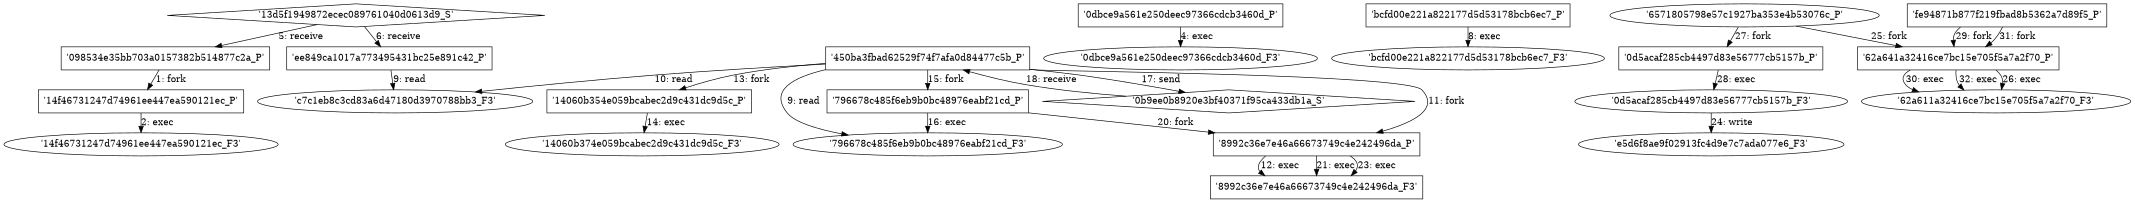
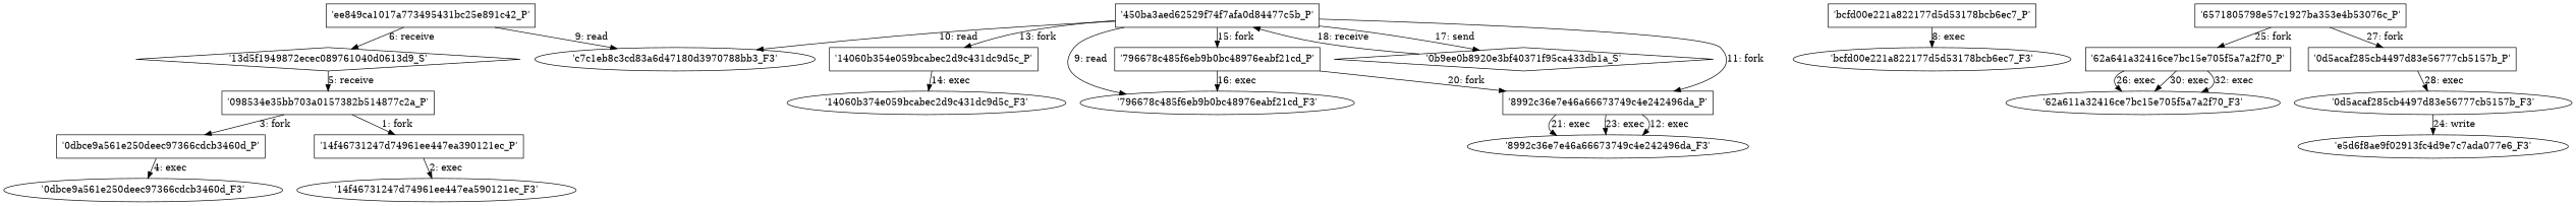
  digraph {
    engine=neato
    fixedsize=false
    fontsize=10
    nodesep=0.3
    rankdir=TB
    ranksep=0
    splines=true
    node [node_type=Process shape=box]
    "'098534e35bb703a0157382b514877c2a_P'"
-   "'14f46731247d74961ee447ea590121ec_P'"
+   "'14f46731247d74961ee447ea590121ec_P'" [label="'14f46731247d74961ee447ea390121ec_P'"]
    "'0dbce9a561e250deec97366cdcb3460d_P'"
    "'14f46731247d74961ee447ea590121ec_F3'" [node_type=File shape=ellipse]
    "'0dbce9a561e250deec97366cdcb3460d_F3'" [node_type=File shape=ellipse]
    "'13d5f1949872ecec089761040d0613d9_S'" [node_type=Socket shape=diamond]
    "'ee849ca1017a773495431bc25e891c42_P'"
    "'c7c1eb8c3cd83a6d47180d3970788bb3_F3'" [node_type=file shape=ellipse]
    "'bcfd00e221a822177d5d53178bcb6ec7_F3'" [node_type=File shape=ellipse]
    "'bcfd00e221a822177d5d53178bcb6ec7_P'"
-   "'450ba3aed62529f74f7afa0d84477c5b_P'" [label="'450ba3fbad62529f74f7afa0d84477c5b_P'"]
+   "'450ba3aed62529f74f7afa0d84477c5b_P'"
    "'8992c36e7e46a66673749c4e242496da_P'"
    n13 [label="'14060b354e059bcabec2d9c431dc9d5c_P'"]
    "'796678c485f6eb9b0bc48976eabf21cd_P'"
    "'796678c485f6eb9b0bc48976eabf21cd_F3'" [node_type=file shape=ellipse]
    "'0b9ee0b8920e3bf40371f95ca433db1a_S'" [node_type=Socket shape=diamond]
-   "'8992c36e7e46a66673749c4e242496da_F3'" [node_type=File]
+   "'8992c36e7e46a66673749c4e242496da_F3'" [node_type=File shape=ellipse]
    "'14060b374e059bcabec2d9c431dc9d5c_F3'" [node_type=File shape=ellipse]
    n19 [label="'62a641a32416ce7bc15e705f5a7a2f70_P'"]
-   "'6571805798e57c1927ba353e4b53076c_P'" [shape=ellipse]
+   "'6571805798e57c1927ba353e4b53076c_P'"
    "'0d5acaf285cb4497d83e56777cb5157b_P'"
    "'e5d6f8ae9f02913fc4d9e7c7ada077e6_F3'" [node_type=file shape=ellipse]
    "'62a611a32416ce7bc15e705f5a7a2f70_F3'" [node_type=File shape=ellipse]
    "'0d5acaf285cb4497d83e56777cb5157b_F3'" [node_type=File shape=ellipse]
-   "'fe94871b877f219fbad8b5362a7d89f5_P'"
    "'098534e35bb703a0157382b514877c2a_P'" -> "'14f46731247d74961ee447ea590121ec_P'" [label="1: fork"]
+   "'098534e35bb703a0157382b514877c2a_P'" -> "'0dbce9a561e250deec97366cdcb3460d_P'" [label="3: fork"]
    "'14f46731247d74961ee447ea590121ec_P'" -> "'14f46731247d74961ee447ea590121ec_F3'" [label="2: exec"]
    "'0dbce9a561e250deec97366cdcb3460d_P'" -> "'0dbce9a561e250deec97366cdcb3460d_F3'" [label="4: exec"]
    "'13d5f1949872ecec089761040d0613d9_S'" -> "'098534e35bb703a0157382b514877c2a_P'" [label="5: receive"]
-   "'13d5f1949872ecec089761040d0613d9_S'" -> "'ee849ca1017a773495431bc25e891c42_P'" [label="6: receive"]
+   "'ee849ca1017a773495431bc25e891c42_P'" -> "'13d5f1949872ecec089761040d0613d9_S'" [label="6: receive"]
    "'ee849ca1017a773495431bc25e891c42_P'" -> "'c7c1eb8c3cd83a6d47180d3970788bb3_F3'" [label="9: read"]
    "'bcfd00e221a822177d5d53178bcb6ec7_P'" -> "'bcfd00e221a822177d5d53178bcb6ec7_F3'" [label="8: exec"]
    "'450ba3aed62529f74f7afa0d84477c5b_P'" -> "'c7c1eb8c3cd83a6d47180d3970788bb3_F3'" [label="10: read"]
    "'450ba3aed62529f74f7afa0d84477c5b_P'" -> "'8992c36e7e46a66673749c4e242496da_P'" [label="11: fork"]
    "'450ba3aed62529f74f7afa0d84477c5b_P'" -> n13 [label="13: fork"]
    "'450ba3aed62529f74f7afa0d84477c5b_P'" -> "'796678c485f6eb9b0bc48976eabf21cd_P'" [label="15: fork"]
    "'450ba3aed62529f74f7afa0d84477c5b_P'" -> "'796678c485f6eb9b0bc48976eabf21cd_F3'" [label="9: read"]
    "'450ba3aed62529f74f7afa0d84477c5b_P'" -> "'0b9ee0b8920e3bf40371f95ca433db1a_S'" [label="17: send"]
    "'8992c36e7e46a66673749c4e242496da_P'" -> "'8992c36e7e46a66673749c4e242496da_F3'" [label="12: exec"]
    "'8992c36e7e46a66673749c4e242496da_P'" -> "'8992c36e7e46a66673749c4e242496da_F3'" [label="21: exec"]
    "'8992c36e7e46a66673749c4e242496da_P'" -> "'8992c36e7e46a66673749c4e242496da_F3'" [label="23: exec"]
    n13 -> "'14060b374e059bcabec2d9c431dc9d5c_F3'" [label="14: exec"]
    "'796678c485f6eb9b0bc48976eabf21cd_P'" -> "'8992c36e7e46a66673749c4e242496da_P'" [label="20: fork"]
    "'796678c485f6eb9b0bc48976eabf21cd_P'" -> "'796678c485f6eb9b0bc48976eabf21cd_F3'" [label="16: exec"]
    "'0b9ee0b8920e3bf40371f95ca433db1a_S'" -> "'450ba3aed62529f74f7afa0d84477c5b_P'" [label="18: receive"]
    n19 -> "'62a611a32416ce7bc15e705f5a7a2f70_F3'" [label="26: exec"]
    n19 -> "'62a611a32416ce7bc15e705f5a7a2f70_F3'" [label="30: exec"]
    n19 -> "'62a611a32416ce7bc15e705f5a7a2f70_F3'" [label="32: exec"]
    "'6571805798e57c1927ba353e4b53076c_P'" -> n19 [label="25: fork"]
    "'6571805798e57c1927ba353e4b53076c_P'" -> "'0d5acaf285cb4497d83e56777cb5157b_P'" [label="27: fork"]
    "'0d5acaf285cb4497d83e56777cb5157b_P'" -> "'0d5acaf285cb4497d83e56777cb5157b_F3'" [label="28: exec"]
    "'0d5acaf285cb4497d83e56777cb5157b_F3'" -> "'e5d6f8ae9f02913fc4d9e7c7ada077e6_F3'" [label="24: write"]
-   "'fe94871b877f219fbad8b5362a7d89f5_P'" -> n19 [label="29: fork"]
-   "'fe94871b877f219fbad8b5362a7d89f5_P'" -> n19 [label="31: fork"]
  }
